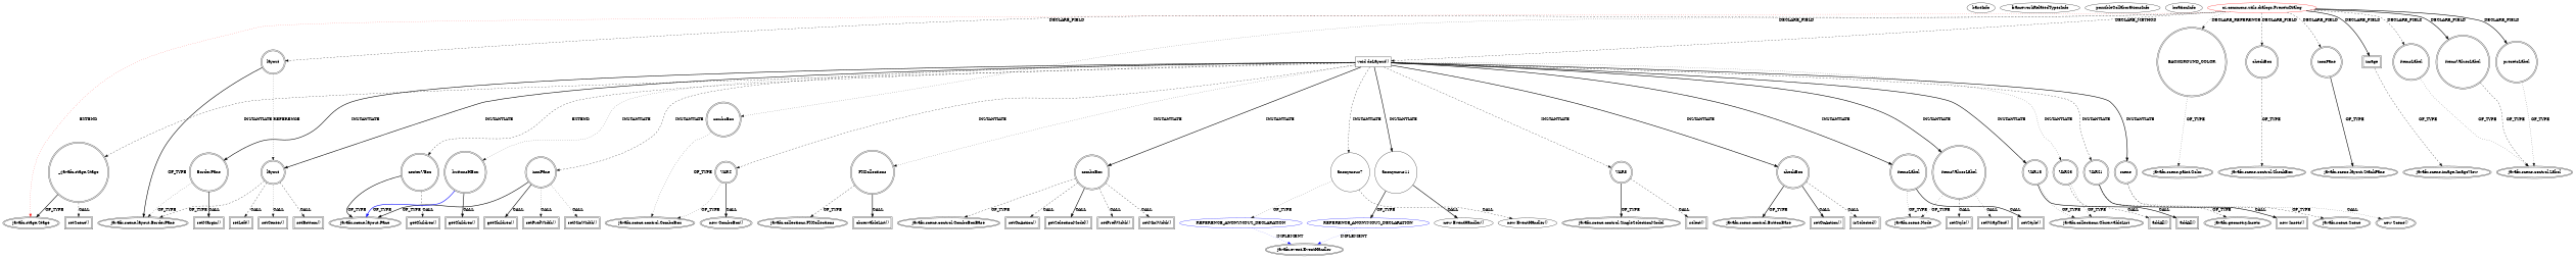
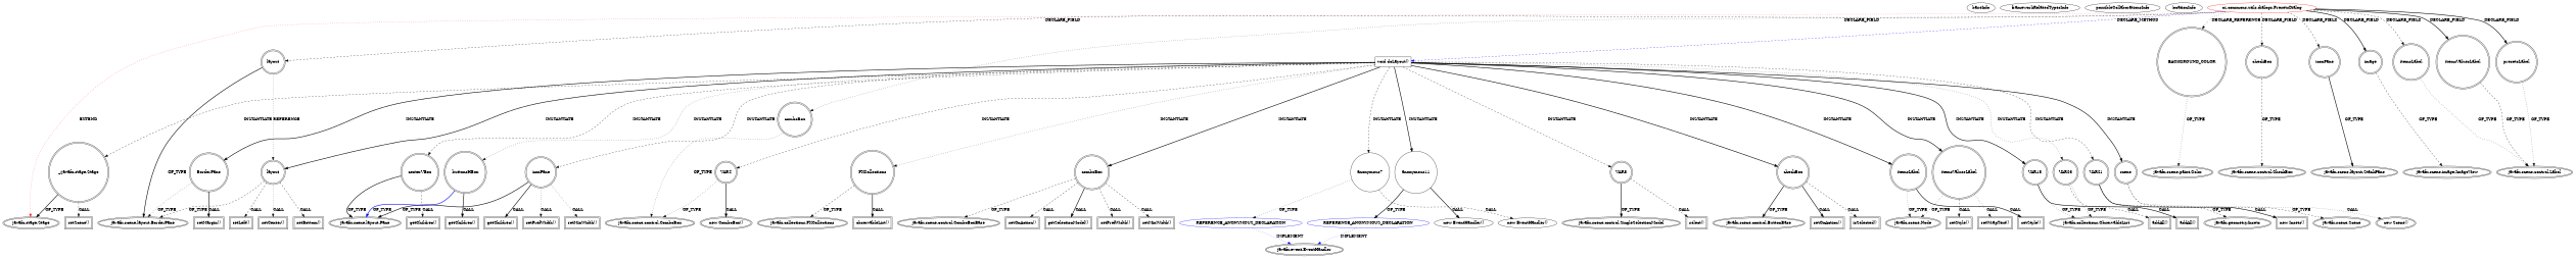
  digraph {
    node [isFrameworkType=true vertexType=INSIDE_CALL peripheries=2]
    edge [style=dashed]
    baseInfo [category=extension_graph graphId=947 isAnonymous=false possibleRelation=true isFrameworkType="" vertexType="" peripheries=""]
    frameworkRelatedTypesInfo [0="javafx.stage.Stage" isFrameworkType="" vertexType="" peripheries=""]
    possibleCollaborationsInfo [0="947~CLIENT_METHOD_DECLARATION-INSTANTIATION-~javafx.stage.Stage ~javafx.event.EventHandler ~false~true" isFrameworkType="" vertexType="" peripheries=""]
    locationInfo [contextSignature=PresetsDialog filePath="/Maxxa-MT-common/MT-common-master/src/cz/commons/utils/dialogs/PresetsDialog.java" graphId=947 projectName="Maxxa-MT-common" isFrameworkType="" vertexType="" peripheries=""]
    n5 [color=red isFrameworkType=false label="cz.commons.utils.dialogs.PresetsDialog" vertexType=ROOT_CLIENT_CLASS_DECLARATION peripheries=""]
    n6 [label="javafx.stage.Stage" vertexType=FRAMEWORK_CLASS_TYPE]
    n7 [label=BACKGROUND_COLOR shape=circle vertexType=FIELD_DECLARATION]
    n8 [label=checkBox shape=circle vertexType=FIELD_DECLARATION]
    n9 [label=comboBox shape=circle vertexType=FIELD_DECLARATION]
    n10 [label=iconPane shape=circle vertexType=FIELD_DECLARATION]
-   n11 [label=image shape=box vertexType=FIELD_DECLARATION]
+   n11 [label=image shape=circle vertexType=FIELD_DECLARATION]
    n12 [label=itemsLabel shape=circle vertexType=FIELD_DECLARATION]
    n13 [label=itemsValuesLabel shape=circle vertexType=FIELD_DECLARATION]
    n14 [label=layout shape=circle vertexType=FIELD_DECLARATION]
    n15 [label=presetsLabel shape=circle vertexType=FIELD_DECLARATION]
    n16 [isFrameworkType=false label="void doLayout()" shape=box vertexType=CLIENT_METHOD_DECLARATION peripheries=""]
    n17 [label="javafx.scene.paint.Color" vertexType=FRAMEWORK_CLASS_TYPE]
    n18 [label="javafx.scene.control.CheckBox" vertexType=FRAMEWORK_CLASS_TYPE]
    n19 [label="javafx.scene.control.ComboBox" vertexType=FRAMEWORK_CLASS_TYPE]
    n20 [label="javafx.scene.layout.StackPane" vertexType=FRAMEWORK_CLASS_TYPE]
    n21 [label="javafx.scene.image.ImageView" vertexType=FRAMEWORK_CLASS_TYPE]
    n22 [label="javafx.scene.control.Label" vertexType=FRAMEWORK_CLASS_TYPE]
    n23 [label="javafx.scene.layout.BorderPane" vertexType=FRAMEWORK_CLASS_TYPE]
    n24 [label=layout shape=circle vertexType=VARIABLE_EXPRESION]
    n25 [label=iconPane shape=circle vertexType=VARIABLE_EXPRESION]
    n26 [label=VAR4 shape=circle vertexType=VARIABLE_EXPRESION]
    n27 [label=FXCollections shape=circle vertexType=VARIABLE_EXPRESION]
    n28 [label=comboBox shape=circle vertexType=VARIABLE_EXPRESION]
    n29 [isFrameworkType=false label=anonymous7 shape=circle vertexType=VARIABLE_EXPRESION peripheries=""]
    n30 [label=VAR8 shape=circle vertexType=VARIABLE_EXPRESION]
    n31 [label=checkBox shape=circle vertexType=VARIABLE_EXPRESION]
    n32 [isFrameworkType=false label=anonymous11 shape=circle vertexType=VARIABLE_EXPRESION peripheries=""]
    n33 [label=itemsLabel shape=circle vertexType=VARIABLE_EXPRESION]
    n34 [label=itemsValuesLabel shape=circle vertexType=VARIABLE_EXPRESION]
    n35 [label=VAR18 shape=circle vertexType=VARIABLE_EXPRESION]
    n36 [label=centerVBox shape=circle vertexType=VARIABLE_EXPRESION]
    n37 [label=BorderPane shape=circle vertexType=VARIABLE_EXPRESION]
    n38 [label=VAR21 shape=circle vertexType=VARIABLE_EXPRESION]
    n39 [label=VAR23 shape=circle vertexType=VARIABLE_EXPRESION]
    n40 [label=buttonsHBox shape=circle vertexType=VARIABLE_EXPRESION]
    n41 [label=scene shape=circle vertexType=VARIABLE_EXPRESION]
    n42 [label="_:javafx.stage.Stage" shape=circle vertexType=VARIABLE_EXPRESION]
    n43 [label="setLeft()" shape=box]
    n44 [label="setCenter()" shape=box]
    n45 [label="setBottom()" shape=box]
    n46 [label="javafx.scene.layout.Pane" vertexType=FRAMEWORK_CLASS_TYPE]
    n47 [label="getChildren()" shape=box]
    n48 [label="setPrefWidth()" shape=box]
    n49 [label="setMinWidth()" shape=box]
    n50 [label="new ComboBox()" vertexType=CONSTRUCTOR_CALL]
    n51 [label="javafx.collections.FXCollections" vertexType=FRAMEWORK_CLASS_TYPE]
    n52 [label="observableList()" shape=box]
    n53 [label="javafx.scene.control.ComboBoxBase" vertexType=FRAMEWORK_CLASS_TYPE]
    n54 [label="setOnAction()" shape=box]
    n55 [label="getSelectionModel()" shape=box]
    n56 [label="setPrefWidth()" shape=box]
    n57 [label="setMinWidth()" shape=box]
    n58 [color=blue isFrameworkType=false label=REFERENCE_ANONYMOUS_DECLARATION vertexType=REFERENCE_ANONYMOUS_DECLARATION peripheries=""]
    n59 [isFrameworkType=false label="new EventHandler()" vertexType=CONSTRUCTOR_CALL peripheries=""]
    n60 [label="javafx.scene.control.SingleSelectionModel" vertexType=FRAMEWORK_CLASS_TYPE]
    n61 [label="select()" shape=box]
    n62 [label="javafx.scene.control.ButtonBase" vertexType=FRAMEWORK_CLASS_TYPE]
    n63 [label="setOnAction()" shape=box]
    n64 [label="isSelected()" shape=box]
    n65 [color=blue isFrameworkType=false label=REFERENCE_ANONYMOUS_DECLARATION vertexType=REFERENCE_ANONYMOUS_DECLARATION peripheries=""]
    n66 [isFrameworkType=false label="new EventHandler()" vertexType=CONSTRUCTOR_CALL peripheries=""]
    n67 [label="javafx.scene.Node" vertexType=FRAMEWORK_CLASS_TYPE]
    n68 [label="setStyle()" shape=box]
    n69 [label="setStyle()" shape=box]
    n70 [label="setWrapText()" shape=box]
    n71 [label="javafx.collections.ObservableList" vertexType=FRAMEWORK_INTERFACE_TYPE]
    n72 [label="addAll()" shape=box]
    n73 [label="getChildren()" shape=box]
    n74 [label="setMargin()" shape=box]
    n75 [label="javafx.geometry.Insets" vertexType=FRAMEWORK_CLASS_TYPE]
    n76 [label="new Insets()" shape=box vertexType=CONSTRUCTOR_CALL]
    n77 [label="addAll()" shape=box]
    n78 [label="getChildren()" shape=box]
    n79 [label="javafx.scene.Scene" vertexType=FRAMEWORK_CLASS_TYPE]
    n80 [label="new Scene()" vertexType=CONSTRUCTOR_CALL]
    n81 [label="setScene()" shape=box]
    n82 [label="javafx.event.EventHandler" vertexType=FRAMEWORK_INTERFACE_TYPE]
    n5 -> n6 [color=red label=EXTEND style=dotted]
    n5 -> n7 [label=DECLARE_REFERENCE style=dotted]
    n5 -> n8 [label=DECLARE_FIELD]
    n5 -> n9 [label=DECLARE_FIELD style=dotted]
    n5 -> n10 [label=DECLARE_FIELD]
    n5 -> n11 [label=DECLARE_FIELD style=bold]
    n5 -> n12 [label=DECLARE_FIELD]
    n5 -> n13 [label=DECLARE_FIELD style=bold]
    n5 -> n14 [label=DECLARE_FIELD]
    n5 -> n15 [label=DECLARE_FIELD style=bold]
-   n5 -> n16 [label=DECLARE_METHOD]
+   n5 -> n16 [label=DECLARE_METHOD color=blue]
    n7 -> n17 [label=OF_TYPE style=dotted]
    n8 -> n18 [label=OF_TYPE]
    n9 -> n19 [label=OF_TYPE style=dotted]
    n10 -> n20 [label=OF_TYPE style=bold]
    n11 -> n21 [label=OF_TYPE]
    n12 -> n22 [label=OF_TYPE style=dotted]
    n13 -> n22 [label=OF_TYPE]
    n14 -> n23 [label=OF_TYPE style=bold]
    n14 -> n24 [label=REFERENCE style=dotted]
    n15 -> n22 [label=OF_TYPE style=dotted]
    n16 -> n24 [label=INSTANTIATE style=bold]
    n16 -> n25 [label=INSTANTIATE]
    n16 -> n26 [label=INSTANTIATE]
    n16 -> n27 [label=INSTANTIATE style=dotted]
    n16 -> n28 [label=INSTANTIATE style=bold]
    n16 -> n29 [label=INSTANTIATE]
    n16 -> n30 [label=INSTANTIATE]
    n16 -> n31 [label=INSTANTIATE style=bold]
    n16 -> n32 [label=INSTANTIATE style=bold]
    n16 -> n33 [label=INSTANTIATE style=bold]
    n16 -> n34 [label=INSTANTIATE style=bold]
    n16 -> n35 [label=INSTANTIATE style=bold]
-   n16 -> n36 [label=EXTEND]
+   n16 -> n36 [label=INSTANTIATE]
    n16 -> n37 [label=INSTANTIATE style=bold]
    n16 -> n38 [label=INSTANTIATE]
    n16 -> n39 [label=INSTANTIATE style=dotted]
    n16 -> n40 [label=INSTANTIATE style=dotted]
    n16 -> n41 [label=INSTANTIATE style=bold]
    n16 -> n42 [label=INSTANTIATE]
    n24 -> n23 [label=OF_TYPE]
    n24 -> n43 [label=CALL]
    n24 -> n44 [label=CALL style=dotted]
    n24 -> n45 [label=CALL]
    n25 -> n46 [label=OF_TYPE style=bold]
    n25 -> n47 [label=CALL style=bold]
    n25 -> n48 [label=CALL style=dotted]
    n25 -> n49 [label=CALL style=dotted]
    n26 -> n19 [label=OF_TYPE style=dotted]
    n26 -> n50 [label=CALL style=bold]
    n27 -> n51 [label=OF_TYPE]
    n27 -> n52 [label=CALL style=bold]
    n28 -> n53 [label=OF_TYPE]
    n28 -> n54 [label=CALL]
    n28 -> n55 [label=CALL style=bold]
    n28 -> n56 [label=CALL]
    n28 -> n57 [label=CALL]
    n29 -> n58 [label=OF_TYPE style=dotted]
    n29 -> n59 [label=CALL]
    n30 -> n60 [label=OF_TYPE style=bold]
    n30 -> n61 [label=CALL]
    n31 -> n62 [label=OF_TYPE style=bold]
    n31 -> n63 [label=CALL style=bold]
    n31 -> n64 [label=CALL]
    n32 -> n65 [label=OF_TYPE style=bold]
    n32 -> n66 [label=CALL style=bold]
    n33 -> n67 [label=OF_TYPE style=dotted]
    n33 -> n68 [label=CALL style=bold]
    n34 -> n67 [label=OF_TYPE style=dotted]
    n34 -> n69 [label=CALL]
    n34 -> n70 [label=CALL style=dotted]
    n35 -> n71 [label=OF_TYPE style=dotted]
    n35 -> n72 [label=CALL style=bold]
    n36 -> n46 [label=OF_TYPE style=bold]
    n36 -> n73 [label=CALL]
    n37 -> n23 [label=OF_TYPE style=dotted]
    n37 -> n74 [label=CALL style=bold]
    n38 -> n75 [label=OF_TYPE]
    n38 -> n76 [label=CALL style=bold]
    n39 -> n71 [label=OF_TYPE style=dotted]
    n39 -> n77 [label=CALL]
    n40 -> n46 [color=blue label=OF_TYPE style=bold]
    n40 -> n78 [label=CALL style=bold]
    n41 -> n79 [label=OF_TYPE]
    n41 -> n80 [label=CALL style=dotted]
    n42 -> n6 [label=OF_TYPE style=bold]
    n42 -> n81 [label=CALL]
    n58 -> n82 [color=blue label=IMPLEMENT style=dotted]
    n65 -> n82 [color=blue label=IMPLEMENT style=dotted]
  }
